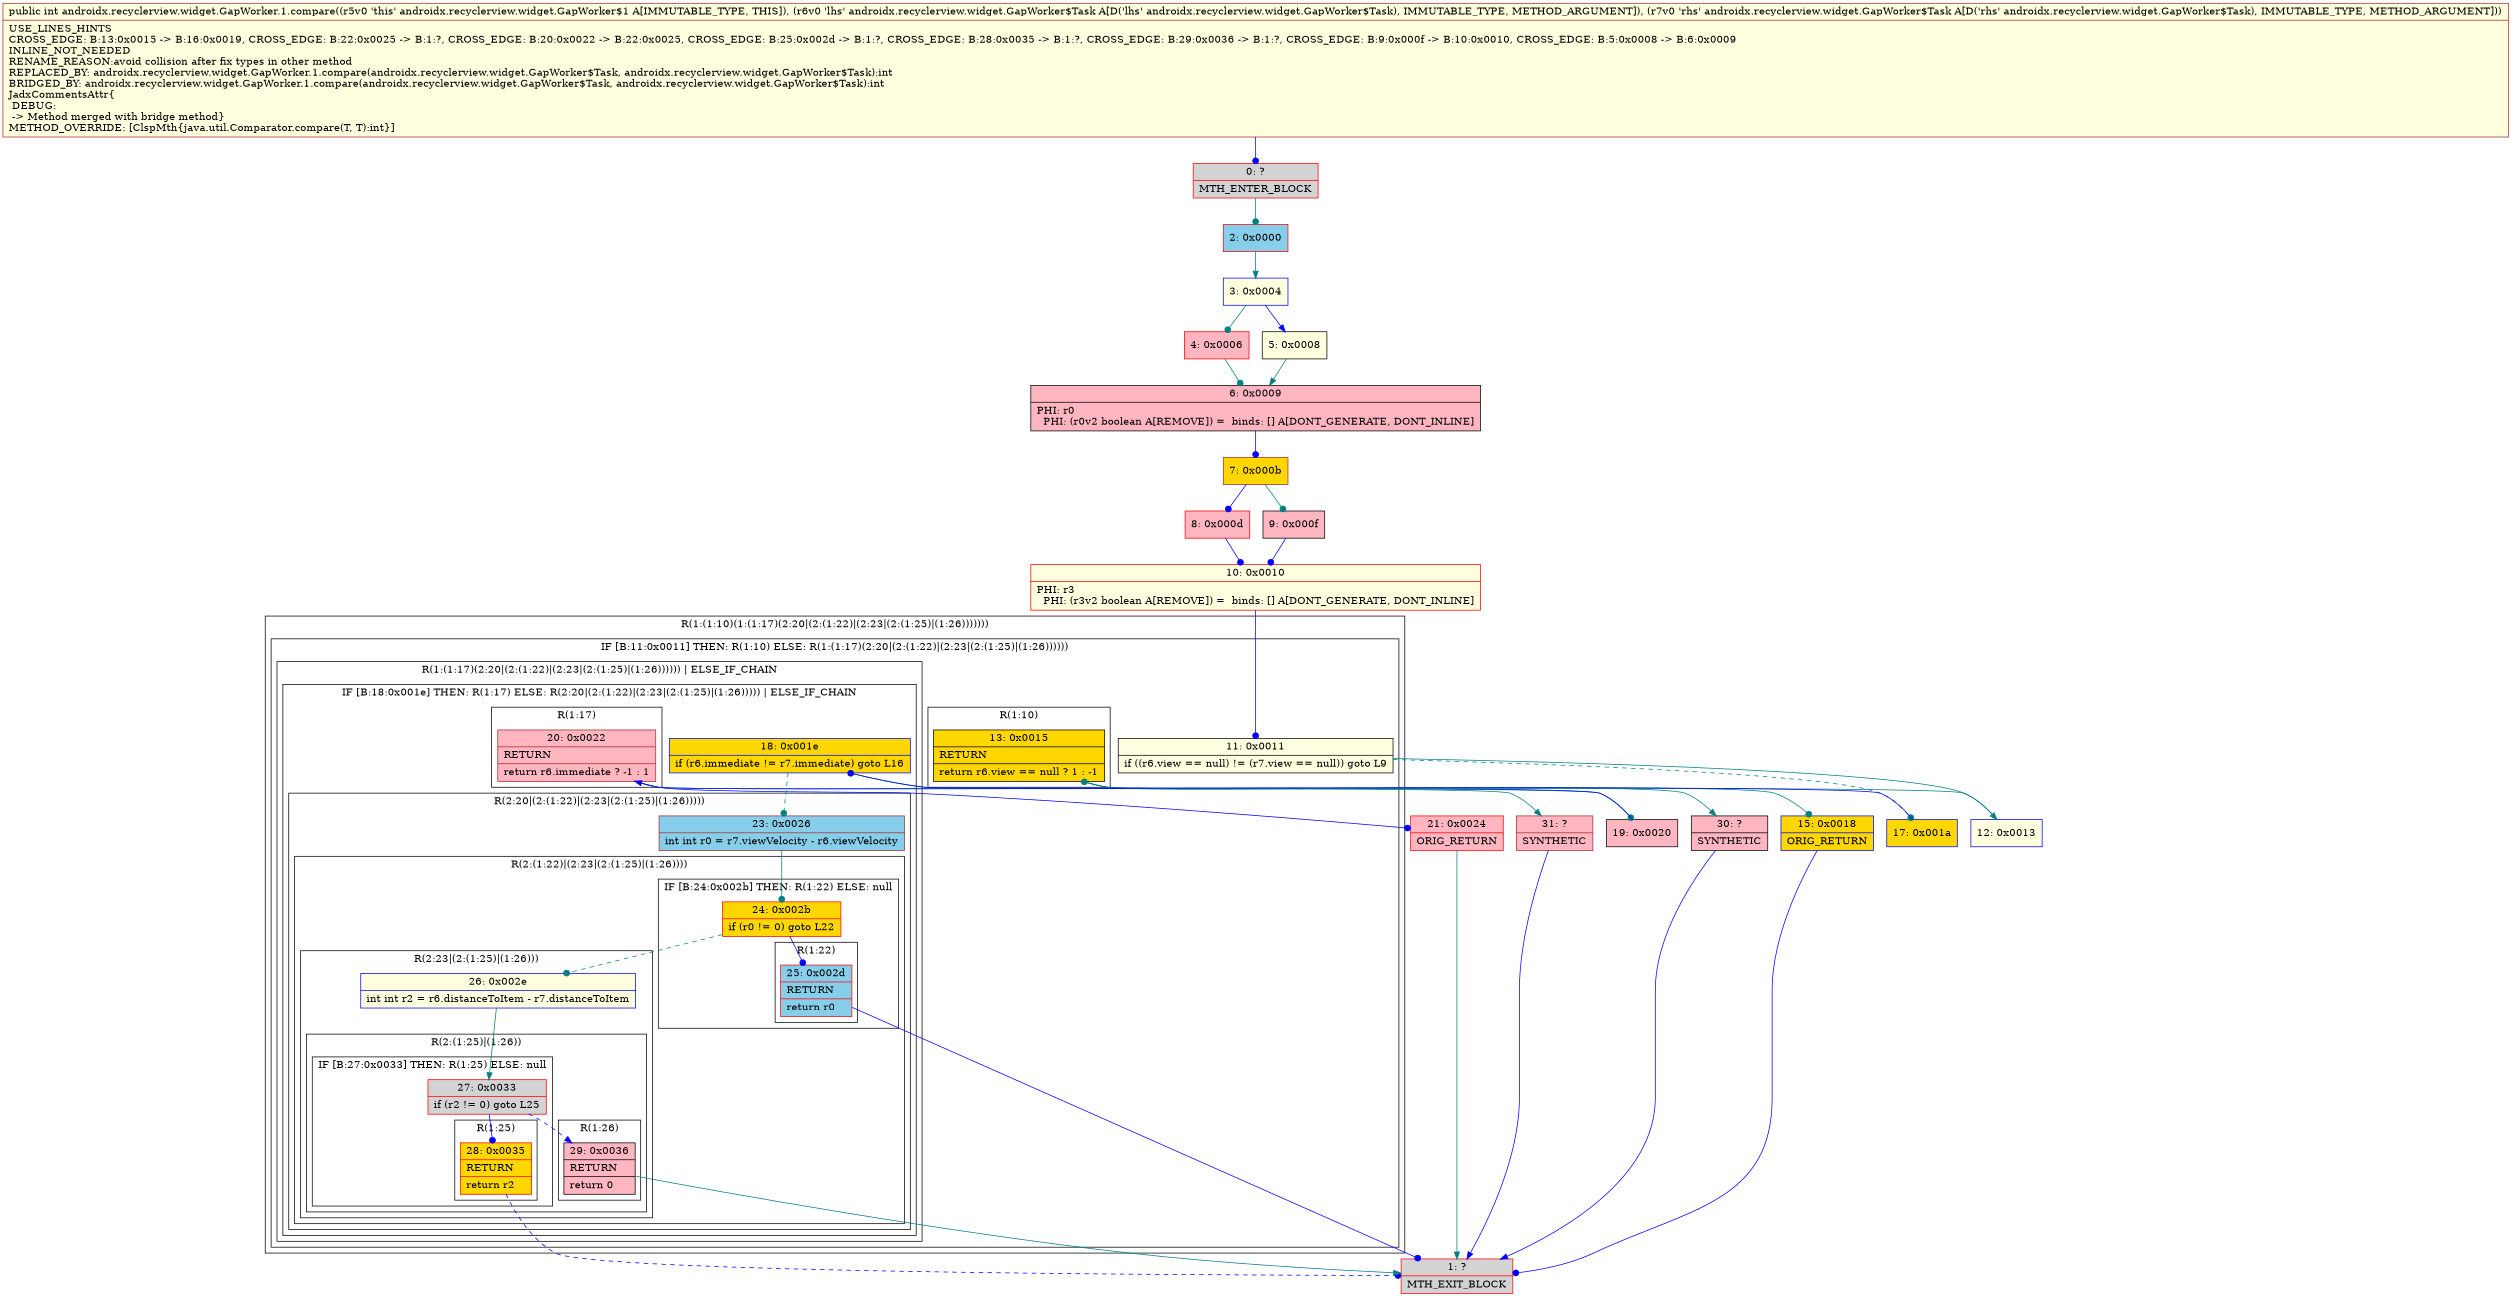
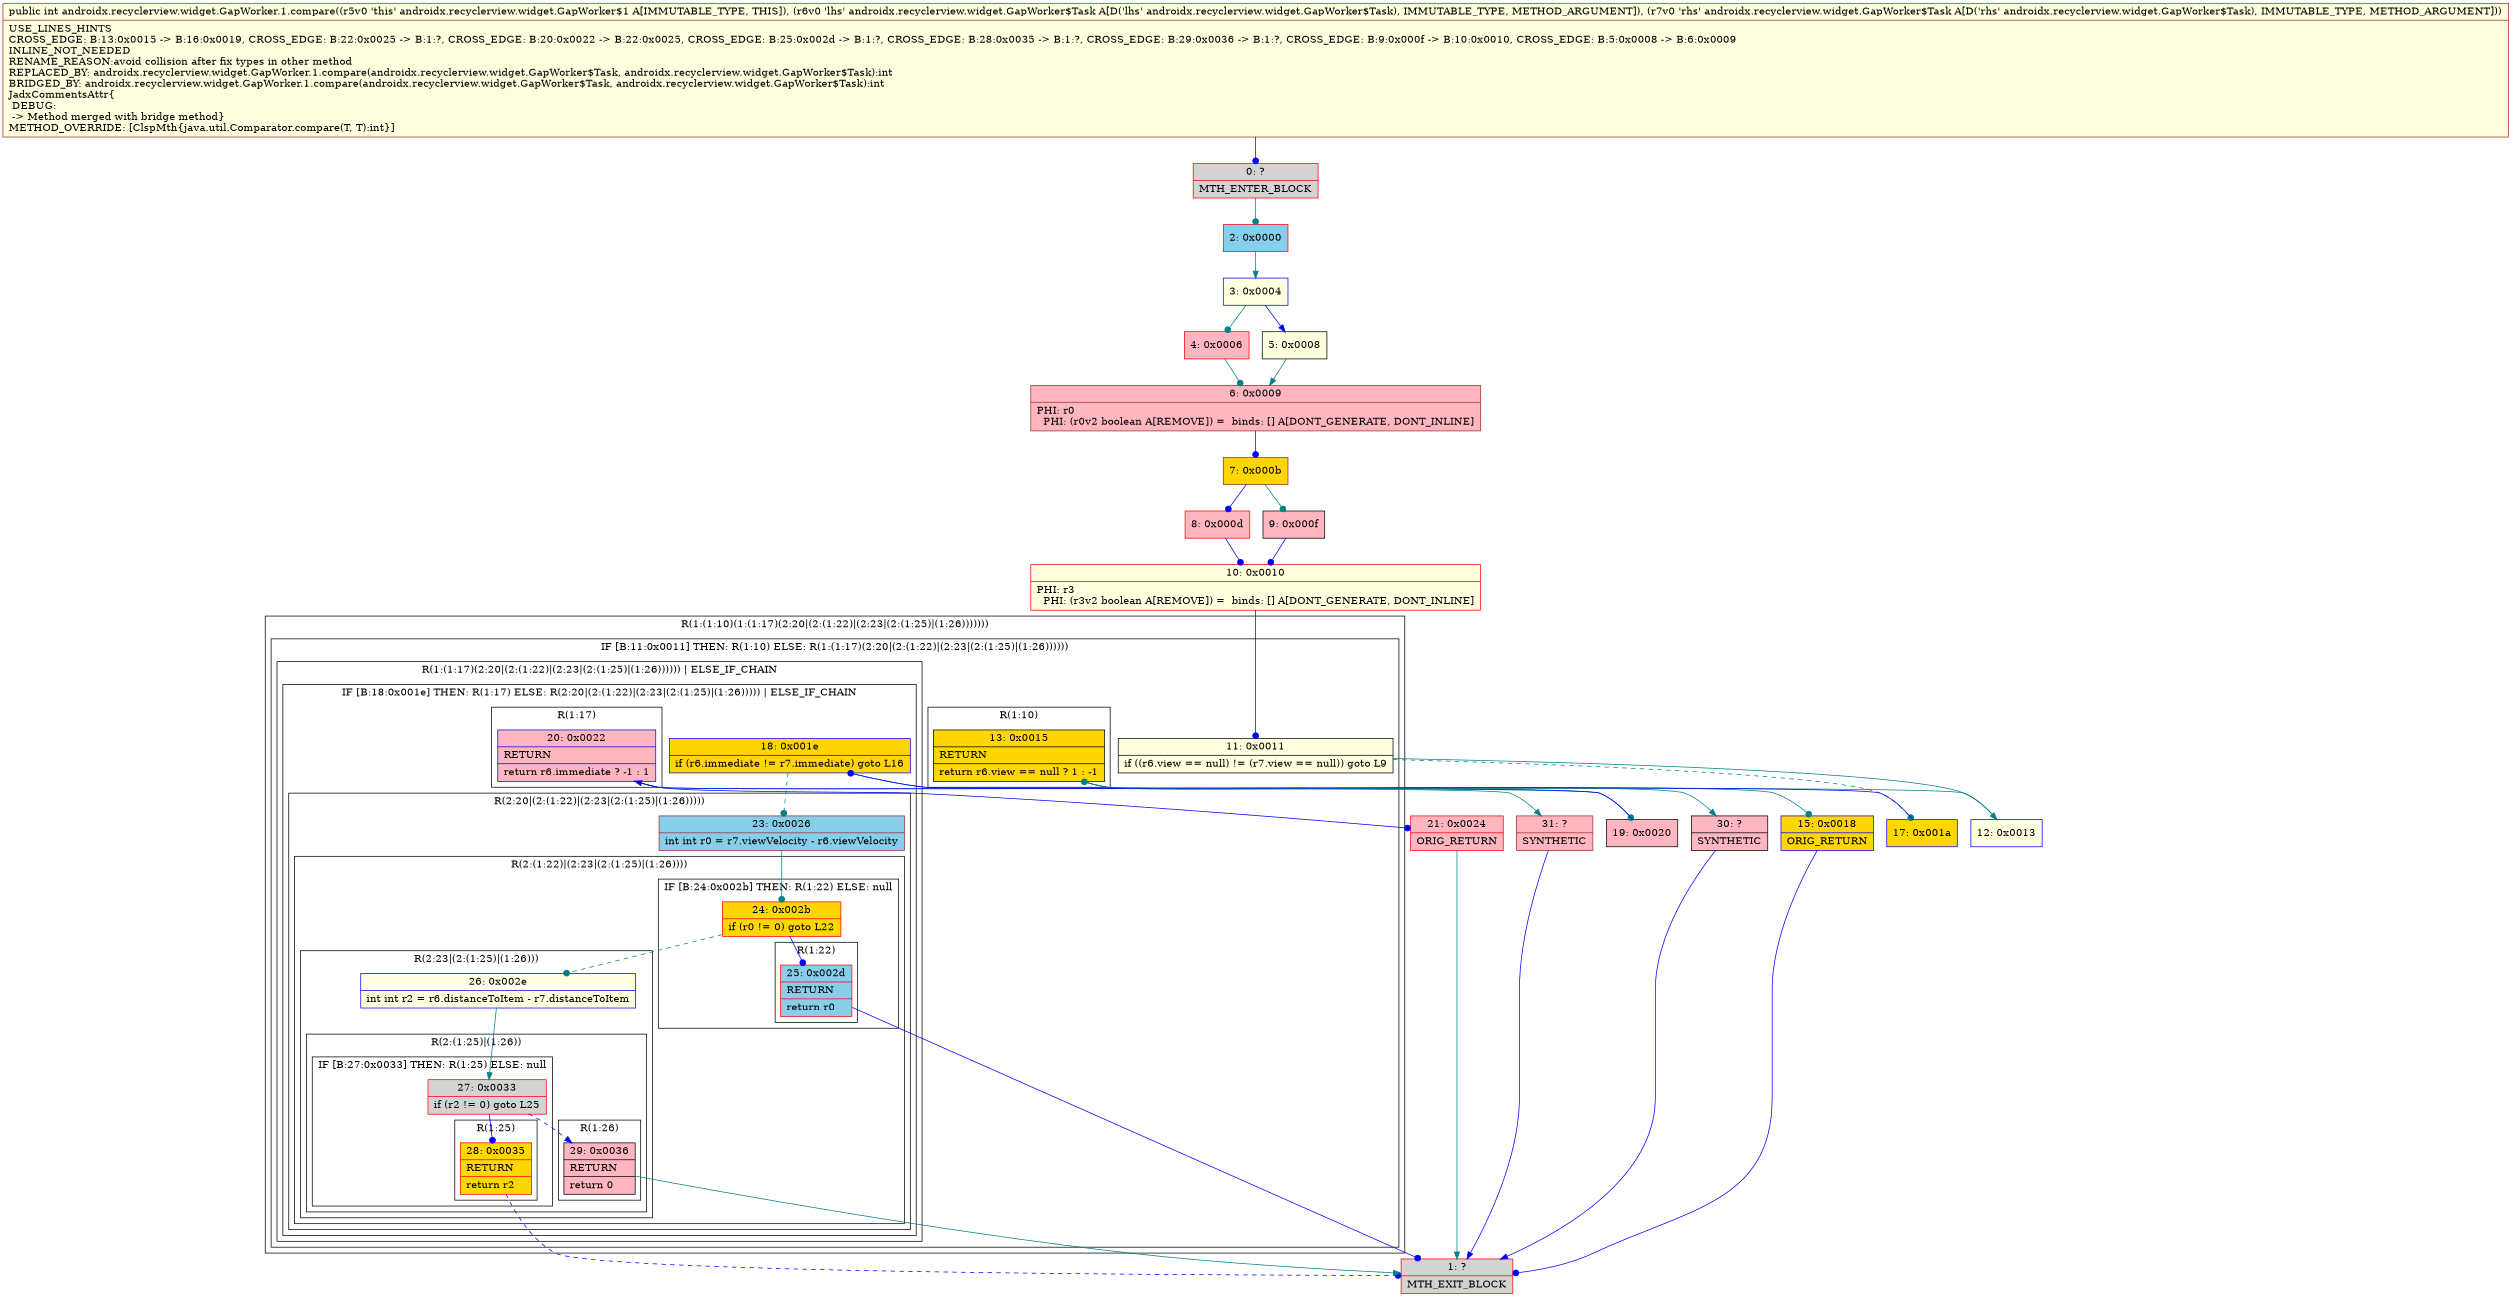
  digraph {
    node [color=red fillcolor=lightpink shape=record style=filled]
    edge [arrowhead=dot color=teal]
    n1 [color=black fillcolor=gold label="{13\:\ 0x0015|RETURN\l|return r6.view == null ? 1 : \-1\l}"]
-   n2 [color=brown label="{20\:\ 0x0022|RETURN\l|return r6.immediate ? \-1 : 1\l}"]
+   n2 [color=blue label="{20\:\ 0x0022|RETURN\l|return r6.immediate ? \-1 : 1\l}"]
    n3 [fillcolor=skyblue label="{25\:\ 0x002d|RETURN\l|return r0\l}"]
    n4 [fillcolor=gold label="{24\:\ 0x002b|if (r0 != 0) goto L22\l}"]
    n5 [fillcolor=gold label="{28\:\ 0x0035|RETURN\l|return r2\l}"]
    n6 [fillcolor=lightgrey label="{27\:\ 0x0033|if (r2 != 0) goto L25\l}"]
    n7 [color=black label="{29\:\ 0x0036|RETURN\l|return 0\l}"]
    n8 [color=blue fillcolor=lightyellow label="{26\:\ 0x002e|int int r2 = r6.distanceToItem \- r7.distanceToItem\l}"]
    n9 [color=brown fillcolor=skyblue label="{23\:\ 0x0026|int int r0 = r7.viewVelocity \- r6.viewVelocity\l}"]
    n10 [color=blue fillcolor=gold label="{18\:\ 0x001e|if (r6.immediate != r7.immediate) goto L16\l}"]
    n11 [color=black fillcolor=lightyellow label="{11\:\ 0x0011|if ((r6.view == null) != (r7.view == null)) goto L9\l}"]
    n12 [color=blue fillcolor=gold label="{15\:\ 0x0018|ORIG_RETURN\l}"]
    n13 [color=black label="{30\:\ ?|SYNTHETIC\l}"]
    n14 [label="{21\:\ 0x0024|ORIG_RETURN\l}"]
    n15 [color=brown label="{31\:\ ?|SYNTHETIC\l}"]
    n16 [fillcolor=lightgrey label="{1\:\ ?|MTH_EXIT_BLOCK\l}"]
    n17 [color=black label="{19\:\ 0x0020}"]
    n18 [color=blue fillcolor=lightyellow label="{12\:\ 0x0013}"]
    n19 [color=blue fillcolor=gold label="{17\:\ 0x001a}"]
    n20 [fillcolor=lightgrey label="{0\:\ ?|MTH_ENTER_BLOCK\l}"]
    n21 [fillcolor=skyblue label="{2\:\ 0x0000}"]
    n22 [color=blue fillcolor=lightyellow label="{3\:\ 0x0004}"]
    n23 [label="{4\:\ 0x0006}"]
    n24 [color=black fillcolor=lightyellow label="{5\:\ 0x0008}"]
-   n25 [color=black label="{6\:\ 0x0009|PHI: r0 \l  PHI: (r0v2 boolean A[REMOVE]) =  binds: [] A[DONT_GENERATE, DONT_INLINE]\l}"]
+   n25 [color=brown label="{6\:\ 0x0009|PHI: r0 \l  PHI: (r0v2 boolean A[REMOVE]) =  binds: [] A[DONT_GENERATE, DONT_INLINE]\l}"]
    n26 [color=brown fillcolor=gold label="{7\:\ 0x000b}"]
    n27 [label="{8\:\ 0x000d}"]
    n28 [color=black label="{9\:\ 0x000f}"]
    n29 [fillcolor=lightyellow label="{10\:\ 0x0010|PHI: r3 \l  PHI: (r3v2 boolean A[REMOVE]) =  binds: [] A[DONT_GENERATE, DONT_INLINE]\l}"]
    n30 [color=brown fillcolor=lightyellow label="{public int androidx.recyclerview.widget.GapWorker.1.compare((r5v0 'this' androidx.recyclerview.widget.GapWorker$1 A[IMMUTABLE_TYPE, THIS]), (r6v0 'lhs' androidx.recyclerview.widget.GapWorker$Task A[D('lhs' androidx.recyclerview.widget.GapWorker$Task), IMMUTABLE_TYPE, METHOD_ARGUMENT]), (r7v0 'rhs' androidx.recyclerview.widget.GapWorker$Task A[D('rhs' androidx.recyclerview.widget.GapWorker$Task), IMMUTABLE_TYPE, METHOD_ARGUMENT]))  | USE_LINES_HINTS\lCROSS_EDGE: B:13:0x0015 \-\> B:16:0x0019, CROSS_EDGE: B:22:0x0025 \-\> B:1:?, CROSS_EDGE: B:20:0x0022 \-\> B:22:0x0025, CROSS_EDGE: B:25:0x002d \-\> B:1:?, CROSS_EDGE: B:28:0x0035 \-\> B:1:?, CROSS_EDGE: B:29:0x0036 \-\> B:1:?, CROSS_EDGE: B:9:0x000f \-\> B:10:0x0010, CROSS_EDGE: B:5:0x0008 \-\> B:6:0x0009\lINLINE_NOT_NEEDED\lRENAME_REASON:avoid collision after fix types in other method\lREPLACED_BY: androidx.recyclerview.widget.GapWorker.1.compare(androidx.recyclerview.widget.GapWorker$Task, androidx.recyclerview.widget.GapWorker$Task):int\lBRIDGED_BY: androidx.recyclerview.widget.GapWorker.1.compare(androidx.recyclerview.widget.GapWorker$Task, androidx.recyclerview.widget.GapWorker$Task):int\lJadxCommentsAttr\{\l DEBUG: \l \-\> Method merged with bridge method\}\lMETHOD_OVERRIDE: [ClspMth\{java.util.Comparator.compare(T, T):int\}]\l}"]
    subgraph cluster_1 {
      label="R(1:(1:10)(1:(1:17)(2:20|(2:(1:22)|(2:23|(2:(1:25)|(1:26)))))))"
      subgraph cluster_2 {
        label="IF [B:11:0x0011] THEN: R(1:10) ELSE: R(1:(1:17)(2:20|(2:(1:22)|(2:23|(2:(1:25)|(1:26))))))"
        n11
        subgraph cluster_3 {
          label="R(1:10)"
          n1
        }
        subgraph cluster_4 {
          label="R(1:(1:17)(2:20|(2:(1:22)|(2:23|(2:(1:25)|(1:26)))))) | ELSE_IF_CHAIN\l"
          subgraph cluster_5 {
            label="IF [B:18:0x001e] THEN: R(1:17) ELSE: R(2:20|(2:(1:22)|(2:23|(2:(1:25)|(1:26))))) | ELSE_IF_CHAIN\l"
            n10
            subgraph cluster_6 {
              label="R(1:17)"
              n2
            }
            subgraph cluster_7 {
              label="R(2:20|(2:(1:22)|(2:23|(2:(1:25)|(1:26)))))"
              n9
              subgraph cluster_8 {
                label="R(2:(1:22)|(2:23|(2:(1:25)|(1:26))))"
                subgraph cluster_9 {
                  label="IF [B:24:0x002b] THEN: R(1:22) ELSE: null"
                  n4
                  subgraph cluster_10 {
                    label="R(1:22)"
                    n3
                  }
                }
                subgraph cluster_11 {
                  label="R(2:23|(2:(1:25)|(1:26)))"
                  n8
                  subgraph cluster_12 {
                    label="R(2:(1:25)|(1:26))"
                    subgraph cluster_13 {
                      label="IF [B:27:0x0033] THEN: R(1:25) ELSE: null"
                      n6
                      subgraph cluster_14 {
                        label="R(1:25)"
                        n5
                      }
                    }
                    subgraph cluster_15 {
                      label="R(1:26)"
                      n7
                    }
                  }
                }
              }
            }
          }
        }
      }
    }
    n1 -> n12
    n1 -> n13 [arrowhead=normal]
    n2 -> n14 [color=blue]
    n2 -> n15 [arrowhead=normal]
    n3 -> n16 [color=blue]
    n4 -> n3 [color=blue]
    n4 -> n8 [style=dashed]
    n5 -> n16 [color=blue style=dashed]
    n6 -> n5 [color=blue]
    n6 -> n7 [arrowhead=normal color=blue style=dashed]
    n7 -> n16 [arrowhead=normal]
    n8 -> n6 [arrowhead=normal]
    n9 -> n4
    n10 -> n9 [style=dashed]
    n10 -> n17
    n11 -> n18 [arrowhead=normal]
    n11 -> n19 [style=dashed]
    n12 -> n16 [color=blue]
    n13 -> n16 [arrowhead=normal color=blue]
    n14 -> n16 [arrowhead=normal]
    n15 -> n16 [arrowhead=normal color=blue]
    n17 -> n2 [arrowhead=normal color=blue]
    n18 -> n1
    n19 -> n10 [color=blue]
    n20 -> n21
    n21 -> n22 [arrowhead=normal]
    n22 -> n23
    n22 -> n24 [arrowhead=normal color=blue]
    n23 -> n25
    n24 -> n25 [arrowhead=normal]
    n25 -> n26 [color=blue]
    n26 -> n27 [color=blue]
    n26 -> n28
    n27 -> n29 [color=blue]
    n28 -> n29 [color=blue]
    n29 -> n11 [color=blue]
    n30 -> n20 [color=blue]
  }
